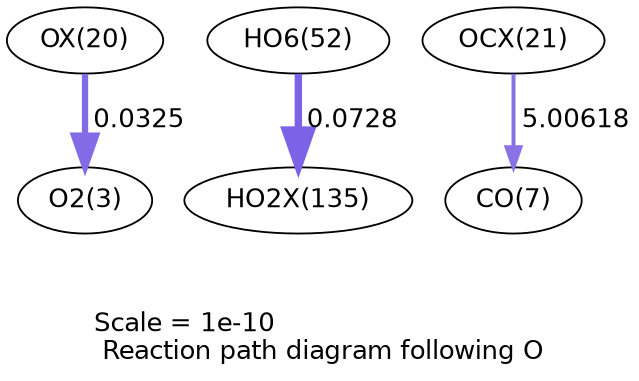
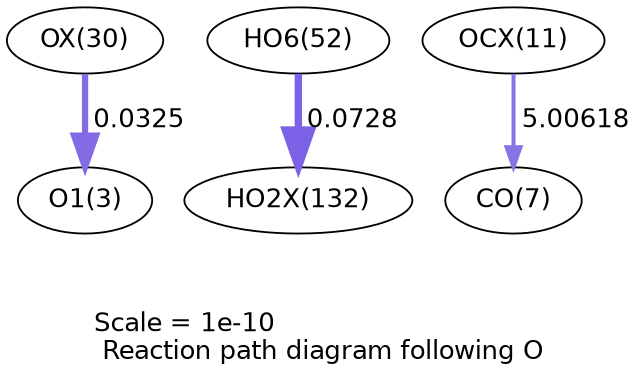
  digraph {
    fontname=Helvetica
    label="Scale = 1e-10\l Reaction path diagram following O"
    node [fontname=Helvetica]
    edge [fontname=Helvetica]
-   n1 [label="OX(20)"]
-   n2 [label="O2(3)"]
+   n1 [label="OX(30)"]
+   n2 [label="O1(3)"]
    n3 [label="HO6(52)"]
-   n4 [label="HO2X(135)"]
-   n5 [label="OCX(21)"]
+   n4 [label="HO2X(132)"]
+   n5 [label="OCX(11)"]
    n6 [label="CO(7)"]
    n1 -> n2 [arrowsize=1.71 color="0.7, 0.533, 0.9" label=" 0.0325" penwidth=3.41]
    n3 -> n4 [arrowsize=2.01 color="0.7, 0.573, 0.9" label=" 0.0728" penwidth=4.02]
    n5 -> n6 [arrowsize=1.08 color="0.7, 0.506, 0.9" label=" 5.00618" penwidth=2.16]
  }
